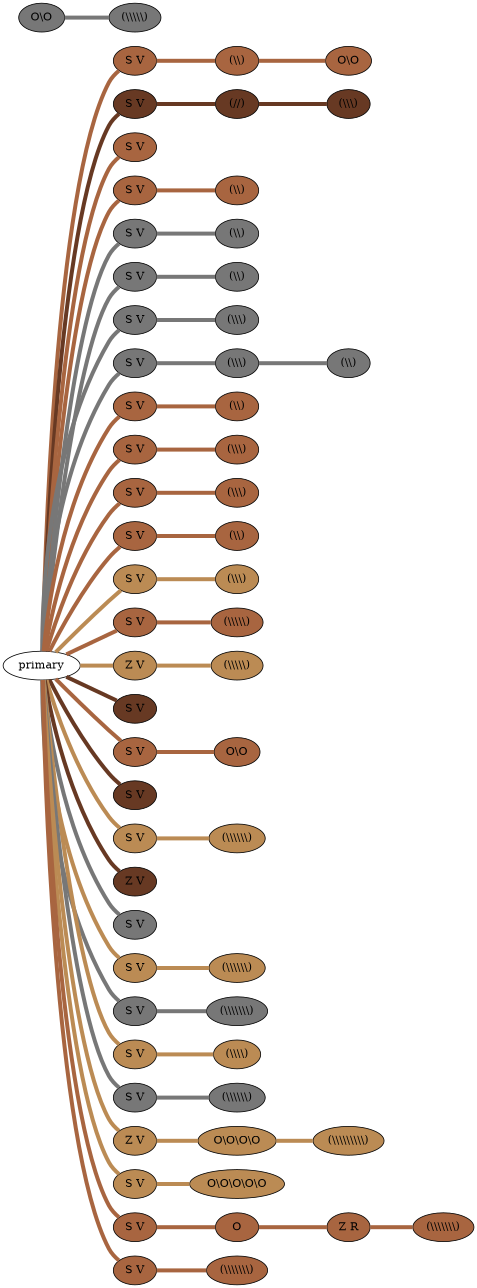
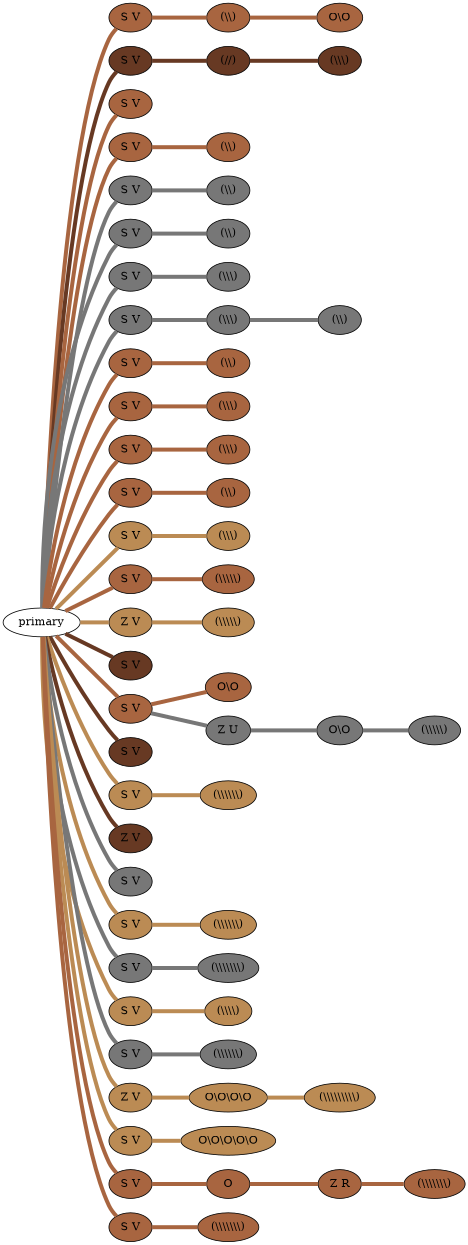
  graph {
    rankdir=LR
    node [fillcolor="#A86540" qtype=pendant_node style=filled]
    edge [color="#A86540" penwidth=5 qtype=knot_link]
    n1 [label="S V" pendant_attach=V pendant_colors="#A86540" pendant_length=25 pendant_ply=S]
    n2 [knot_position=10.0 knot_spin=Z knot_type=L knot_value=2 label="(\\\\)" qtype=knot_node]
    n3 [knot_position=15.5 knot_spin=Z knot_type=S knot_value=2 label="O\\O" qtype=knot_node]
    primary [fillcolor="" qtype="" style=""]
    n5 [fillcolor="#673923" label="S V" pendant_attach=V pendant_colors="#673923" pendant_length=24 pendant_ply=S]
    n6 [label="S V" pendant_attach=V pendant_colors="#A86540" pendant_length=28 pendant_ply=S]
    n7 [label="S V" pendant_attach=V pendant_colors="#A86540" pendant_length=26 pendant_ply=S]
    n8 [fillcolor="#777777" label="S V" pendant_attach=V pendant_colors="#777777" pendant_length=22 pendant_ply=S]
    n9 [fillcolor="#777777" label="S V" pendant_attach=V pendant_colors="#777777" pendant_length=22 pendant_ply=S]
    n10 [fillcolor="#777777" label="S V" pendant_attach=V pendant_colors="#777777" pendant_length=22 pendant_ply=S]
    n11 [fillcolor="#777777" label="S V" pendant_attach=V pendant_colors="#777777" pendant_length=21 pendant_ply=S]
    n12 [label="S V" pendant_attach=V pendant_colors="#A86540" pendant_length=23 pendant_ply=S]
    n13 [label="S V" pendant_attach=V pendant_colors="#A86540" pendant_length=10 pendant_ply=S]
    n14 [label="S V" pendant_attach=V pendant_colors="#A86540" pendant_length=20 pendant_ply=S]
    n15 [label="S V" pendant_attach=V pendant_colors="#A86540" pendant_length=23 pendant_ply=S]
    n16 [fillcolor="#BB8B54" label="S V" pendant_attach=V pendant_colors="#BB8B54" pendant_length=26 pendant_ply=S]
    n17 [label="S V" pendant_attach=V pendant_colors="#A86540" pendant_length=24 pendant_ply=S]
    n18 [fillcolor="#BB8B54" label="Z V" pendant_attach=V pendant_colors="#BB8B54" pendant_length=31 pendant_ply=Z]
    n19 [fillcolor="#673923" label="S V" pendant_attach=V pendant_colors="#673923" pendant_length=7 pendant_ply=S]
    n20 [label="S V" pendant_attach=V pendant_colors="#A86540" pendant_length=11 pendant_ply=S]
    n21 [fillcolor="#673923" label="S V" pendant_attach=V pendant_colors="#673923" pendant_length=6 pendant_ply=S]
    n22 [fillcolor="#BB8B54" label="S V" pendant_attach=V pendant_colors="#BB8B54" pendant_length=10 pendant_ply=S]
    n23 [fillcolor="#673923" label="Z V" pendant_attach=V pendant_colors="#673923" pendant_length=10 pendant_ply=Z]
    n24 [fillcolor="#777777" label="S V" pendant_attach=V pendant_colors="#777777" pendant_length=9 pendant_ply=S]
    n25 [fillcolor="#BB8B54" label="S V" pendant_attach=V pendant_colors="#BB8B54" pendant_length=11 pendant_ply=S]
    n26 [fillcolor="#777777" label="S V" pendant_attach=V pendant_colors="#777777" pendant_length=14 pendant_ply=S]
    n27 [fillcolor="#BB8B54" label="S V" pendant_attach=V pendant_colors="#BB8B54" pendant_length=44 pendant_ply=S]
    n28 [fillcolor="#777777" label="S V" pendant_attach=V pendant_colors="#777777" pendant_length=40 pendant_ply=S]
    n29 [fillcolor="#BB8B54" label="Z V" pendant_attach=V pendant_colors="#BB8B54" pendant_length=18 pendant_ply=Z]
    n30 [fillcolor="#BB8B54" label="S V" pendant_attach=V pendant_colors="#BB8B54" pendant_length=19 pendant_ply=S]
    n31 [label="S V" pendant_attach=V pendant_colors="#A86540,#777777" pendant_length=23 pendant_ply=S]
    n32 [label="S V" pendant_attach=V pendant_colors="#A86540" pendant_length=20 pendant_ply=S]
    n33 [fillcolor="#673923" knot_position=8.5 knot_spin=S knot_type=L knot_value=2 label="(//)" qtype=knot_node]
    n34 [knot_position=9.0 knot_spin=Z knot_type=L knot_value=2 label="(\\\\)" qtype=knot_node]
    n35 [fillcolor="#777777" knot_position=8.0 knot_spin=Z knot_type=L knot_value=2 label="(\\\\)" qtype=knot_node]
    n36 [fillcolor="#777777" knot_position=8.5 knot_spin=Z knot_type=L knot_value=2 label="(\\\\)" qtype=knot_node]
    n37 [fillcolor="#777777" knot_position=9.5 knot_spin=Z knot_type=L knot_value=3 label="(\\\\\\)" qtype=knot_node]
    n38 [fillcolor="#777777" knot_position=8.5 knot_spin=Z knot_type=L knot_value=3 label="(\\\\\\)" qtype=knot_node]
    n39 [knot_position=9.0 knot_spin=Z knot_type=L knot_value=2 label="(\\\\)" qtype=knot_node]
    n40 [knot_position=7.0 knot_spin=Z knot_type=L knot_value=3 label="(\\\\\\)" qtype=knot_node]
    n41 [knot_position=9.0 knot_spin=Z knot_type=L knot_value=3 label="(\\\\\\)" qtype=knot_node]
    n42 [knot_position=8.0 knot_spin=Z knot_type=L knot_value=2 label="(\\\\)" qtype=knot_node]
    n43 [fillcolor="#BB8B54" knot_position=8.0 knot_spin=Z knot_type=L knot_value=3 label="(\\\\\\)" qtype=knot_node]
    n44 [knot_position=8.5 knot_spin=Z knot_type=L knot_value=5 label="(\\\\\\\\\\)" qtype=knot_node]
    n45 [fillcolor="#BB8B54" knot_position=10.0 knot_spin=Z knot_type=L knot_value=5 label="(\\\\\\\\\\)" qtype=knot_node]
    n46 [knot_position=2.0 knot_spin=Z knot_type=S knot_value=2 label="O\\O" qtype=knot_node]
+   n47 [fillcolor="#777777" label="Z U" pendant_attach=U pendant_colors="#777777" pendant_length=7 pendant_ply=Z]
    n48 [fillcolor="#BB8B54" knot_position=9.0 knot_spin=Z knot_type=L knot_value=6 label="(\\\\\\\\\\\\)" qtype=knot_node]
    n49 [fillcolor="#BB8B54" knot_position=10.0 knot_spin=Z knot_type=L knot_value=6 label="(\\\\\\\\\\\\)" qtype=knot_node]
    n50 [fillcolor="#777777" knot_position=12.0 knot_spin=Z knot_type=L knot_value=7 label="(\\\\\\\\\\\\\\)" qtype=knot_node]
    n51 [label="Z R" pendant_attach=R pendant_colors="#A86540" pendant_length=18 pendant_ply=Z]
    n52 [knot_position=9.0 knot_spin=Z knot_type=L knot_value=7 label="(\\\\\\\\\\\\\\)" qtype=knot_node]
    n53 [fillcolor="#BB8B54" knot_position=12.5 knot_spin=Z knot_type=L knot_value=4 label="(\\\\\\\\)" qtype=knot_node]
    n54 [fillcolor="#777777" knot_position=12.5 knot_spin=Z knot_type=L knot_value=6 label="(\\\\\\\\\\\\)" qtype=knot_node]
    n55 [fillcolor="#BB8B54" knot_position=6.5 knot_spin=Z knot_type=S knot_value=4 label="O\\O\\O\\O" qtype=knot_node]
    n56 [fillcolor="#BB8B54" knot_position=5.5 knot_spin=Z knot_type=S knot_value=5 label="O\\O\\O\\O\\O" qtype=knot_node]
    n57 [knot_position=6.5 knot_spin=Z knot_type=S knot_value=1 label=O qtype=knot_node]
    n58 [knot_position=10.5 knot_spin=Z knot_type=L knot_value=7 label="(\\\\\\\\\\\\\\)" qtype=knot_node]
    n59 [fillcolor="#673923" knot_position=14.0 knot_spin=Z knot_type=L knot_value=3 label="(\\\\\\)" qtype=knot_node]
    n60 [fillcolor="#777777" knot_position=11.0 knot_spin=Z knot_type=L knot_value=2 label="(\\\\)" qtype=knot_node]
    n61 [fillcolor="#777777" knot_position=1.5 knot_spin=Z knot_type=S knot_value=2 label="O\\O" qtype=knot_node]
    n62 [fillcolor="#777777" knot_position=5.5 knot_spin=Z knot_type=L knot_value=5 label="(\\\\\\\\\\)" qtype=knot_node]
    n63 [fillcolor="#BB8B54" knot_position=13.0 knot_spin=Z knot_type=L knot_value=9 label="(\\\\\\\\\\\\\\\\\\)" qtype=knot_node]
    n1 -- n2
    n2 -- n3
    primary -- n1 [qtype=pendant_link]
    primary -- n5 [color="#673923" qtype=pendant_link]
    primary -- n6 [qtype=pendant_link]
    primary -- n7 [qtype=pendant_link]
    primary -- n8 [color="#777777" qtype=pendant_link]
    primary -- n9 [color="#777777" qtype=pendant_link]
    primary -- n10 [color="#777777" qtype=pendant_link]
    primary -- n11 [color="#777777" qtype=pendant_link]
    primary -- n12 [qtype=pendant_link]
    primary -- n13 [qtype=pendant_link]
    primary -- n14 [qtype=pendant_link]
    primary -- n15 [qtype=pendant_link]
    primary -- n16 [color="#BB8B54" qtype=pendant_link]
    primary -- n17 [qtype=pendant_link]
    primary -- n18 [color="#BB8B54" qtype=pendant_link]
    primary -- n19 [color="#673923" qtype=pendant_link]
    primary -- n20 [qtype=pendant_link]
    primary -- n21 [color="#673923" qtype=pendant_link]
    primary -- n22 [color="#BB8B54" qtype=pendant_link]
    primary -- n23 [color="#673923" qtype=pendant_link]
    primary -- n24 [color="#777777" qtype=pendant_link]
    primary -- n25 [color="#BB8B54" qtype=pendant_link]
    primary -- n26 [color="#777777" qtype=pendant_link]
    primary -- n27 [color="#BB8B54" qtype=pendant_link]
    primary -- n28 [color="#777777" qtype=pendant_link]
    primary -- n29 [color="#BB8B54" qtype=pendant_link]
    primary -- n30 [color="#BB8B54" qtype=pendant_link]
    primary -- n31 [qtype=pendant_link]
    primary -- n32 [qtype=pendant_link]
    n5 -- n33 [color="#673923"]
    n7 -- n34
    n8 -- n35 [color="#777777"]
    n9 -- n36 [color="#777777"]
    n10 -- n37 [color="#777777"]
    n11 -- n38 [color="#777777"]
    n12 -- n39
    n13 -- n40
    n14 -- n41
    n15 -- n42
    n16 -- n43 [color="#BB8B54"]
    n17 -- n44
    n18 -- n45 [color="#BB8B54"]
    n20 -- n46
+   n20 -- n47 [color="#777777" qtype=pendant_link]
    n22 -- n48 [color="#BB8B54"]
    n25 -- n49 [color="#BB8B54"]
    n26 -- n50 [color="#777777"]
    n27 -- n53 [color="#BB8B54"]
    n28 -- n54 [color="#777777"]
    n29 -- n55 [color="#BB8B54"]
    n30 -- n56 [color="#BB8B54"]
    n31 -- n57
    n32 -- n58
    n33 -- n59 [color="#673923"]
    n38 -- n60 [color="#777777"]
+   n47 -- n61 [color="#777777"]
    n51 -- n52
    n55 -- n63 [color="#BB8B54"]
    n57 -- n51 [qtype=pendant_link]
    n61 -- n62 [color="#777777"]
  }
